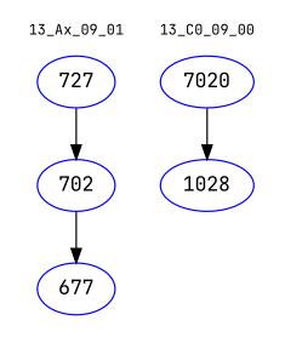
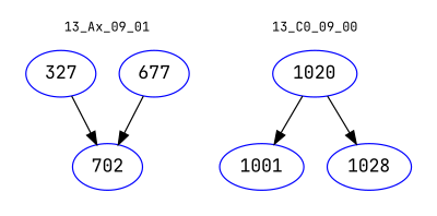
  digraph {
    fontname="JetBrains Mono"
    node [color=blue fontname="JetBrains Mono"]
    edge [color=black fontname="JetBrains Mono"]
    n1 [label=702]
    n2 [label=677]
-   n3 [label=727]
-   n4 [label=7020]
+   n3 [label=327]
+   n4 [label=1020]
+   n5 [label=1001]
    n6 [label=1028]
    subgraph cluster_1 {
      color=white
      fontsize=10
      label="13_Ax_09_01"
      n1
      n2
      n3
    }
    subgraph cluster_2 {
      color=white
      fontsize=10
      label="13_C0_09_00"
      n4
+     n5
      n6
    }
-   n1 -> n2
+   n2 -> n1
    n3 -> n1
+   n4 -> n5
    n4 -> n6
  }
